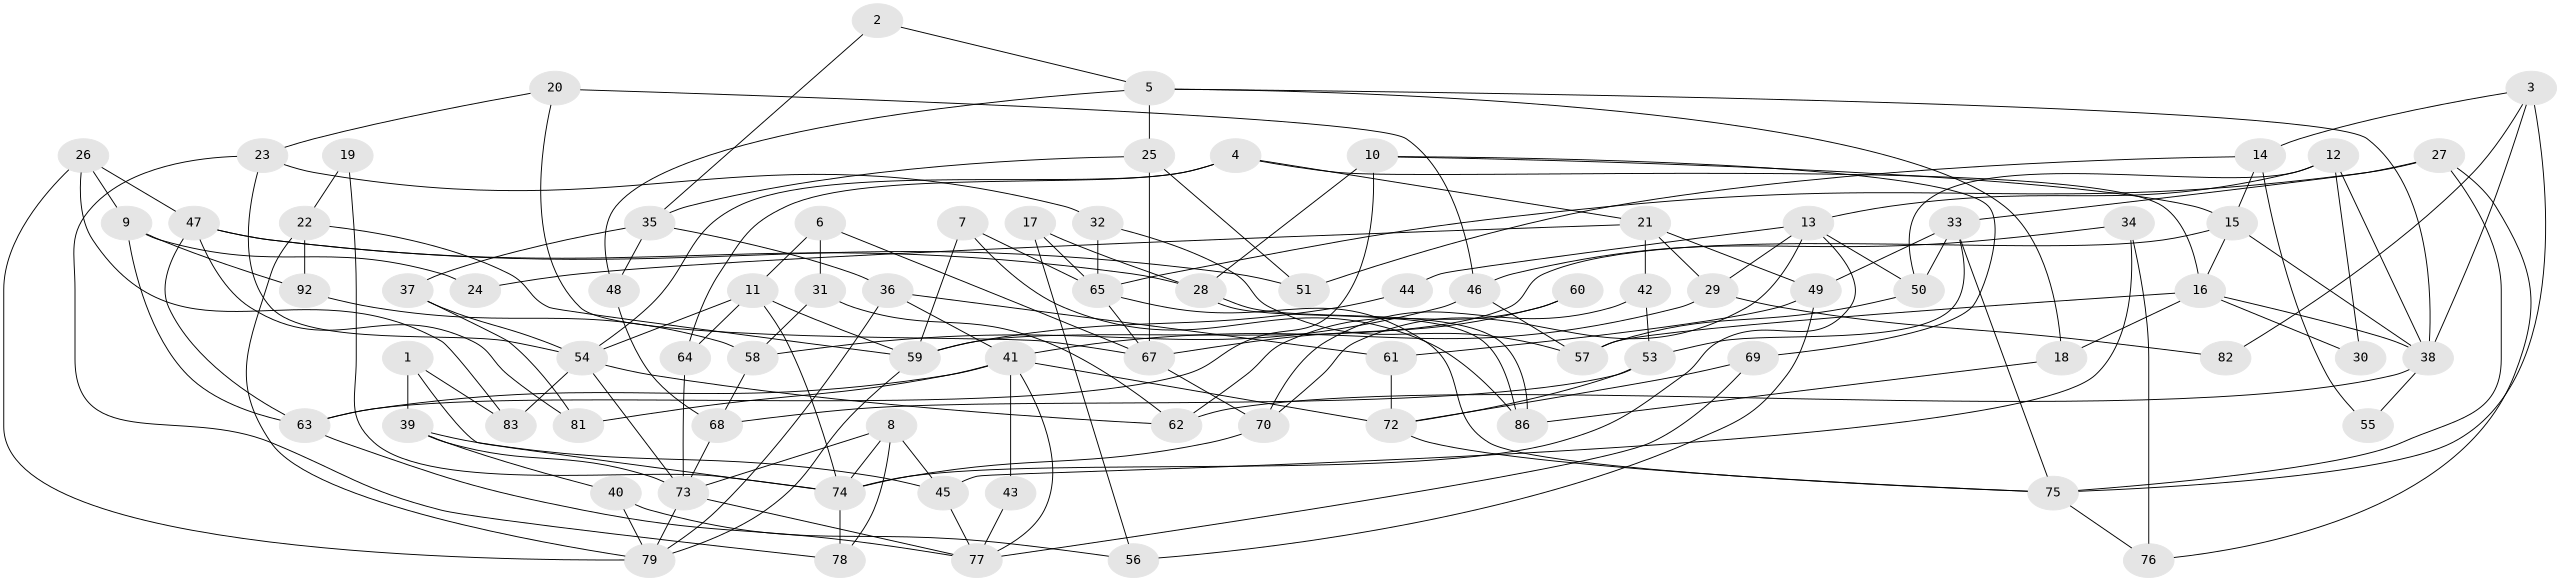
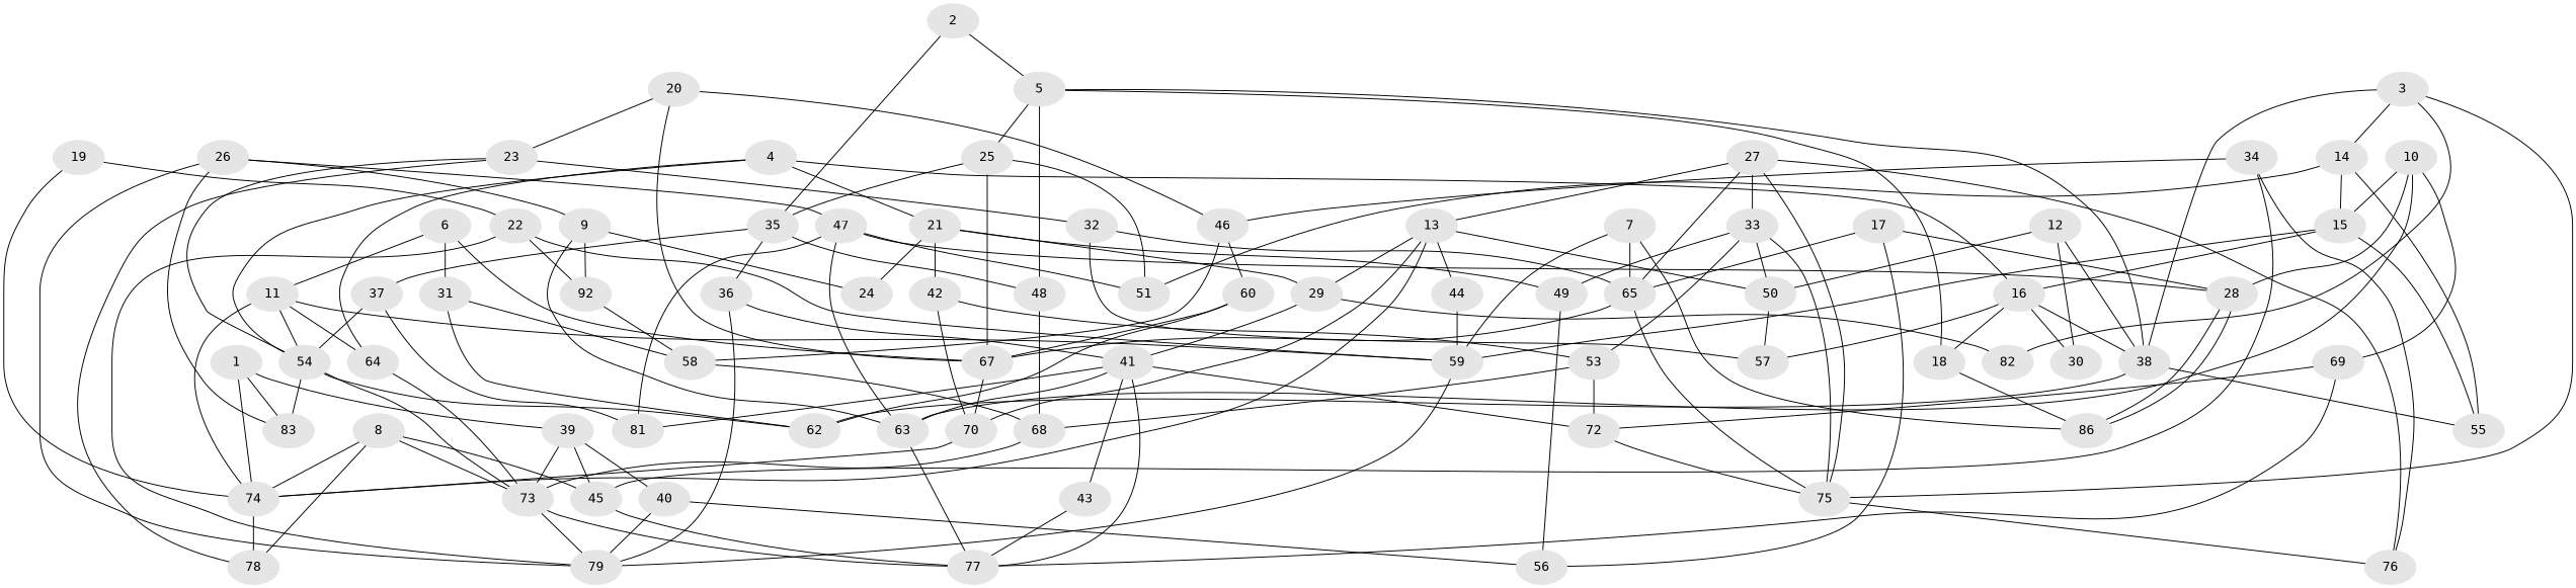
  graph {
    fontname="DejaVu Sans Mono"
    node [color=gray90 fontname="DejaVu Sans Mono" style=filled]
    edge [fontname="DejaVu Sans Mono"]
    1
    39
    74
    n4 [label=83]
    45
    73
    40
    78
    2
    5
    35
    38
    18
    25
    48
    36
    37
    3
    14
    75
    82
    15
    51
    55
    62
    76
    4
    16
    21
    54
    64
    30
    57
    24
    29
    42
    49
    n38 [label=86]
    67
    68
    6
    11
    31
    59
    58
    70
    7
    65
    79
    8
    77
    9
    n53 [label=92]
    63
    10
    28
    69
    72
    12
    13
    50
    44
    41
    17
    56
    19
    22
    20
    23
    46
    32
    53
-   61
    26
    47
    34
    81
    27
    33
    43
    60
    1 -- 39
    1 -- 74
    1 -- n4
    39 -- 45
    39 -- 73
    39 -- 40
    74 -- 78
    45 -- 77
    73 -- 79
    73 -- 77
    40 -- 79
    40 -- 56
    2 -- 5
    2 -- 35
    5 -- 38
    5 -- 18
    5 -- 25
    5 -- 48
    35 -- 48
    35 -- 36
    35 -- 37
    38 -- 55
    38 -- 62
    18 -- n38
    25 -- 35
    25 -- 51
    25 -- 67
    48 -- 68
    36 -- 79
    36 -- 41
-   36 -- 61
    37 -- 54
    37 -- 81
    3 -- 38
    3 -- 14
    3 -- 75
    3 -- 82
    14 -- 15
    14 -- 51
    14 -- 55
    75 -- 76
-   15 -- 38
+   15 -- 55
    15 -- 16
    15 -- 59
    4 -- 16
    4 -- 21
    4 -- 54
    4 -- 64
    16 -- 38
    16 -- 18
    16 -- 30
    16 -- 57
    21 -- 24
    21 -- 29
    21 -- 42
    21 -- 49
    54 -- n4
    54 -- 73
    54 -- 62
    64 -- 73
    29 -- 82
    29 -- 41
    42 -- 70
    42 -- 53
    49 -- 56
-   49 -- 61
    67 -- 70
    68 -- 73
    6 -- 67
    6 -- 11
    6 -- 31
    11 -- 74
    11 -- 54
    11 -- 64
    11 -- 59
    31 -- 62
    31 -- 58
    59 -- 79
    58 -- 68
    70 -- 74
    7 -- n38
    7 -- 59
    7 -- 65
    65 -- 75
    65 -- 67
    8 -- 74
    8 -- 45
    8 -- 73
    8 -- 78
    9 -- 24
    9 -- n53
    9 -- 63
    n53 -- 58
    63 -- 77
    10 -- 15
    10 -- 63
    10 -- 28
    10 -- 69
    28 -- n38
    28 -- n38
    69 -- 77
    69 -- 72
    72 -- 75
    12 -- 38
    12 -- 30
-   12 -- 13
+   27 -- 13
    12 -- 50
    13 -- 74
    13 -- 29
    13 -- 70
    13 -- 50
    13 -- 44
    50 -- 57
    44 -- 59
    41 -- 77
    41 -- 63
    41 -- 72
    41 -- 81
    41 -- 43
    17 -- 65
    17 -- 28
    17 -- 56
    19 -- 74
    19 -- 22
    22 -- 59
    22 -- 79
    22 -- n53
    20 -- 67
    20 -- 23
    20 -- 46
    23 -- 78
    23 -- 54
    23 -- 32
-   46 -- 57
+   46 -- 60
    46 -- 58
    32 -- 57
    32 -- 65
    53 -- 68
    53 -- 72
-   61 -- 72
    26 -- n4
    26 -- 79
    26 -- 9
    26 -- 47
    47 -- 51
    47 -- 63
    47 -- 28
    47 -- 81
    34 -- 45
    34 -- 76
    34 -- 46
    27 -- 75
    27 -- 76
    27 -- 65
    27 -- 33
    33 -- 75
    33 -- 49
    33 -- 50
    33 -- 53
    43 -- 77
    60 -- 62
    60 -- 67
  }
